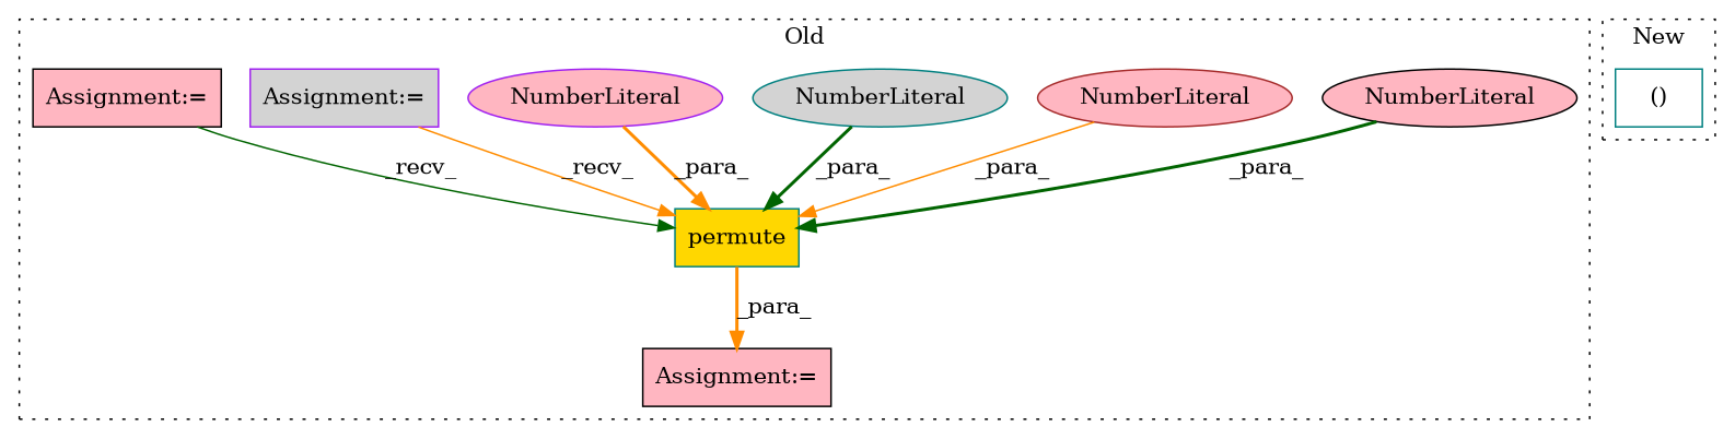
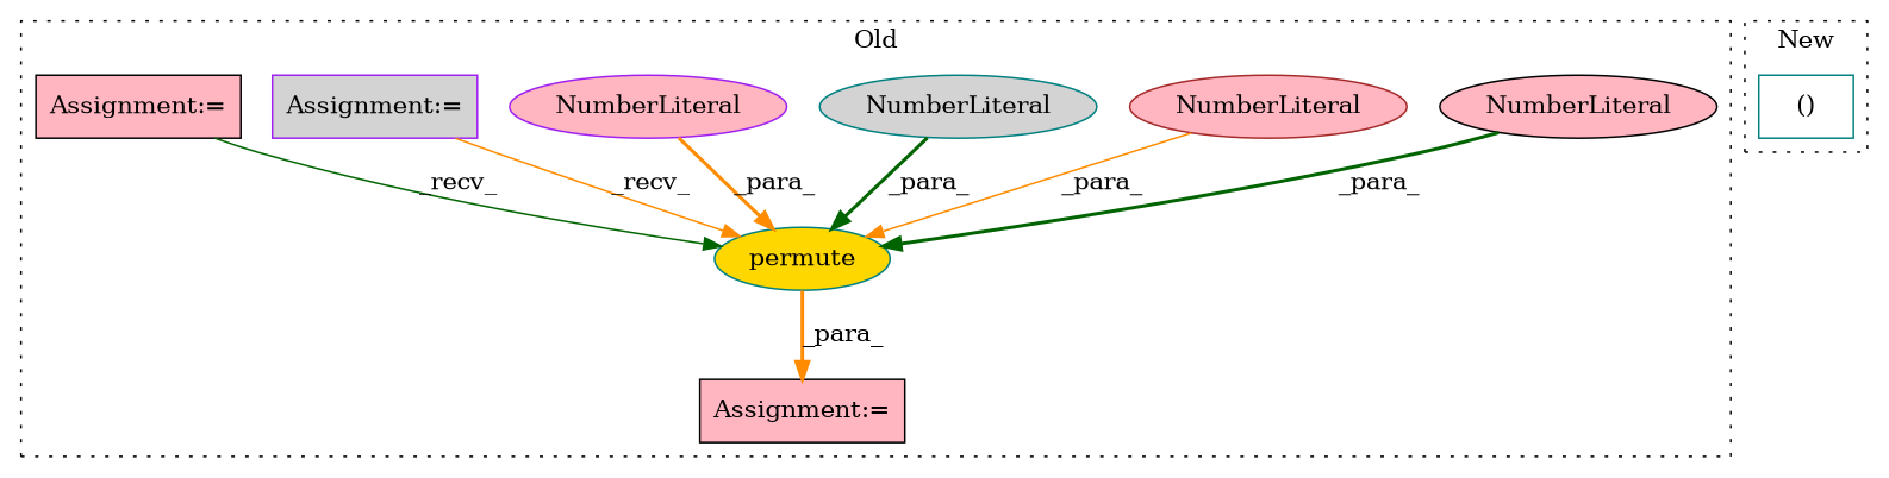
  digraph {
    node [a=34 l=1 shape=box style=filled fillcolor=lightpink color=teal]
    edge [color=darkorange style=bold]
-   n1 [a=32 l="8,1" label=permute s="3129,3144" fillcolor=gold]
+   n1 [a=32 l="8,1" label=permute s="3129,3144" shape=ellipse fillcolor=gold]
    n2 [label=NumberLiteral s=3137 shape=ellipse color=black]
    n3 [label=NumberLiteral s=3139 shape=ellipse color=brown]
    n4 [label=NumberLiteral s=3141 shape=ellipse fillcolor=lightgrey]
    n5 [a=7 label="Assignment:=" s=3121 color=black]
    n6 [label=NumberLiteral s=3143 shape=ellipse color=purple]
    n7 [a=7 l=10 label="Assignment:=" s=2521 fillcolor=lightgrey color=purple]
    n8 [a=7 label="Assignment:=" s=2849 color=black]
    n9 [a=106 l=46 label="()" s=2068 fillcolor=white]
    subgraph cluster_1 {
      label=Old
      style=dotted
      n1
      n2
      n3
      n4
      n5
      n6
      n7
      n8
    }
    subgraph cluster_2 {
      label=New
      style=dotted
      n9
    }
    n1 -> n5 [label=_para_]
    n2 -> n1 [label=_para_ color=darkgreen]
    n3 -> n1 [label=_para_ style=solid]
    n4 -> n1 [label=_para_ color=darkgreen]
    n6 -> n1 [label=_para_]
    n7 -> n1 [label=_recv_ style=solid]
    n8 -> n1 [label=_recv_ color=darkgreen style=solid]
  }
